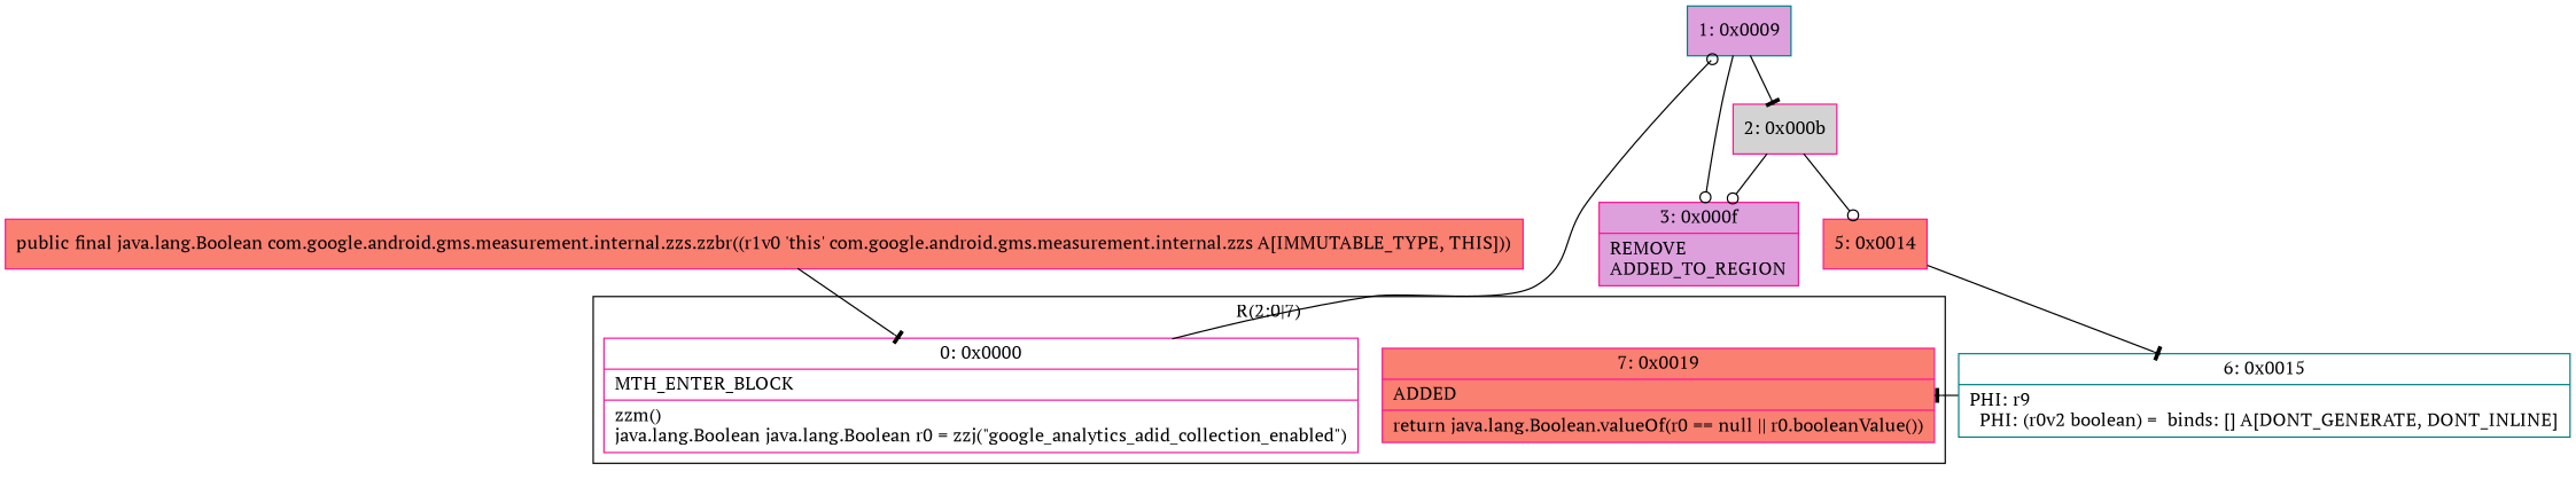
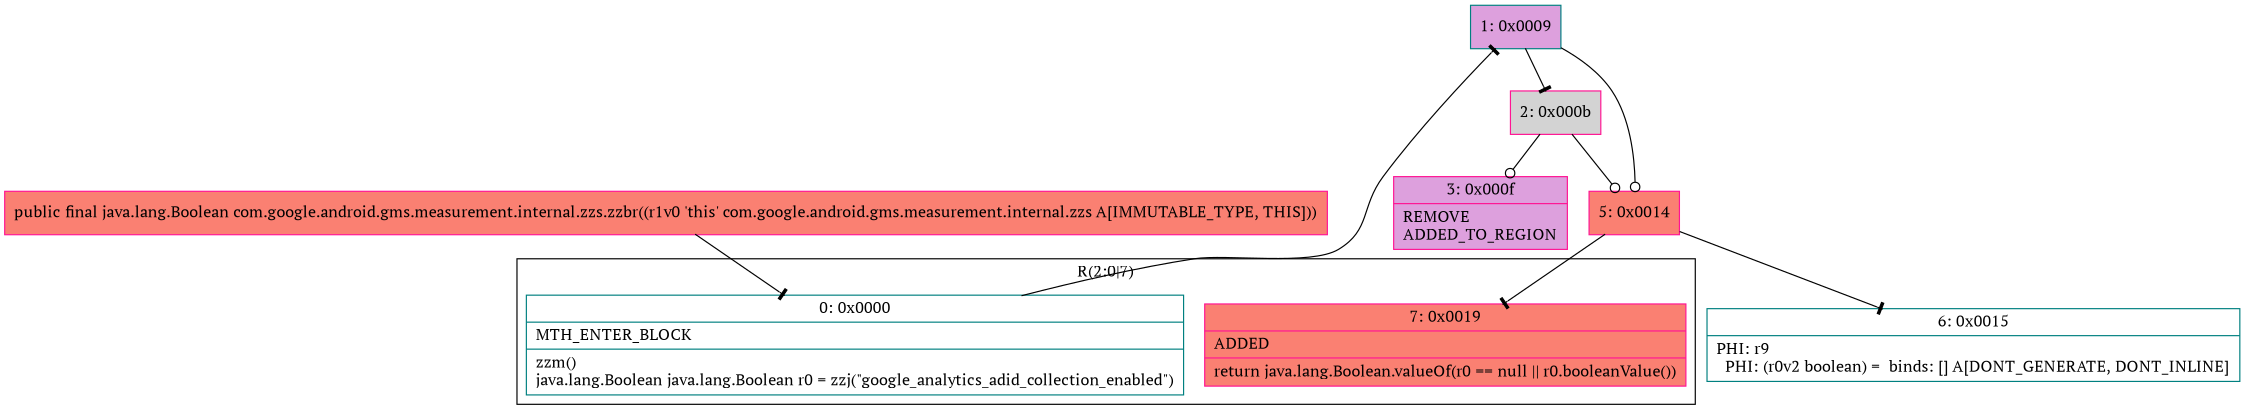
  digraph {
    fontname="PT Serif"
    node [color=deeppink fillcolor=salmon fontname="PT Serif" shape=record style=filled]
    edge [arrowhead=tee fontname="PT Serif"]
-   n1 [fillcolor=white label="{0\:\ 0x0000|MTH_ENTER_BLOCK\l|zzm()\ljava.lang.Boolean java.lang.Boolean r0 = zzj(\"google_analytics_adid_collection_enabled\")\l}"]
+   n1 [color=teal fillcolor=white label="{0\:\ 0x0000|MTH_ENTER_BLOCK\l|zzm()\ljava.lang.Boolean java.lang.Boolean r0 = zzj(\"google_analytics_adid_collection_enabled\")\l}"]
    n2 [label="{7\:\ 0x0019|ADDED\l|return java.lang.Boolean.valueOf(r0 == null \|\| r0.booleanValue())\l}"]
    n3 [color=teal fillcolor=plum label="{1\:\ 0x0009}"]
    n4 [fillcolor=lightgrey label="{2\:\ 0x000b}"]
    n5 [label="{5\:\ 0x0014}"]
    n6 [fillcolor=plum label="{3\:\ 0x000f|REMOVE\lADDED_TO_REGION\l}"]
    n7 [color=teal fillcolor=white label="{6\:\ 0x0015|PHI: r9 \l  PHI: (r0v2 boolean) =  binds: [] A[DONT_GENERATE, DONT_INLINE]\l}"]
    n8 [label="{public final java.lang.Boolean com.google.android.gms.measurement.internal.zzs.zzbr((r1v0 'this' com.google.android.gms.measurement.internal.zzs A[IMMUTABLE_TYPE, THIS])) }"]
    subgraph cluster_1 {
      label="R(2:0|7)"
      n1
      n2
    }
-   n1 -> n3 [arrowhead=odot]
+   n1 -> n3
    n3 -> n4
-   n3 -> n6 [arrowhead=odot]
+   n3 -> n5 [arrowhead=odot]
    n4 -> n5 [arrowhead=odot]
    n4 -> n6 [arrowhead=odot]
    n5 -> n7
-   n7 -> n2
+   n5 -> n2
    n8 -> n1
  }
